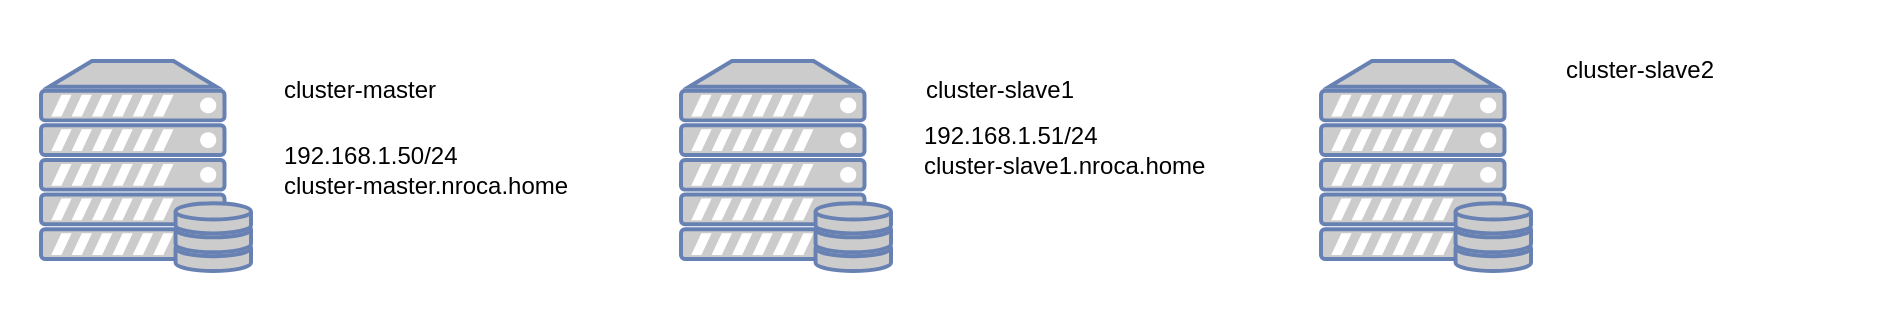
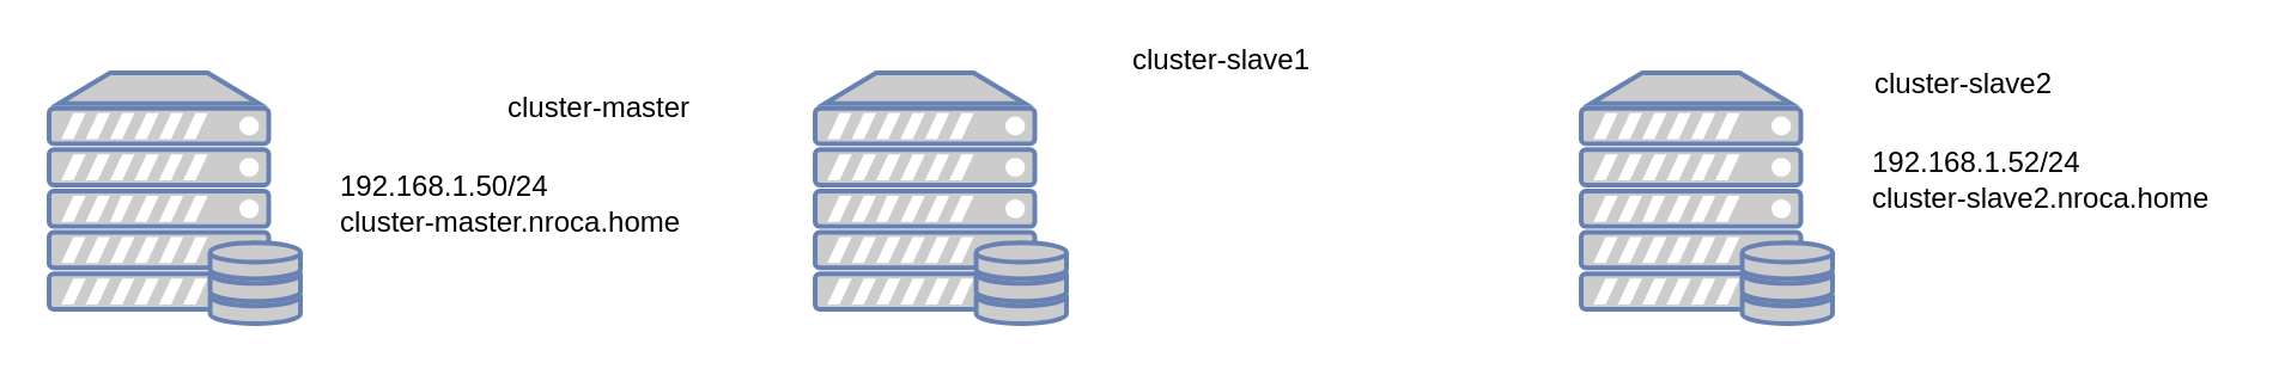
  <mxCell id="0" />
  <mxCell id="1" parent="0" />
  <mxCell id="2" value="" style="fontColor=#0066CC;verticalAlign=top;verticalLabelPosition=bottom;labelPosition=center;align=center;html=1;outlineConnect=0;fillColor=#CCCCCC;strokeColor=#6881B3;gradientColor=none;gradientDirection=north;strokeWidth=2;shape=mxgraph.networks.server_storage;" vertex="1" parent="1"><mxGeometry x="20" y="30" width="105" height="105" as="geometry" /></mxCell>
  <mxCell id="3" value="" style="fontColor=#0066CC;verticalAlign=top;verticalLabelPosition=bottom;labelPosition=center;align=center;html=1;outlineConnect=0;fillColor=#CCCCCC;strokeColor=#6881B3;gradientColor=none;gradientDirection=north;strokeWidth=2;shape=mxgraph.networks.server_storage;" vertex="1" parent="1"><mxGeometry x="340" y="30" width="105" height="105" as="geometry" /></mxCell>
  <mxCell id="4" value="" style="fontColor=#0066CC;verticalAlign=top;verticalLabelPosition=bottom;labelPosition=center;align=center;html=1;outlineConnect=0;fillColor=#CCCCCC;strokeColor=#6881B3;gradientColor=none;gradientDirection=north;strokeWidth=2;shape=mxgraph.networks.server_storage;" vertex="1" parent="1"><mxGeometry x="660" y="30" width="105" height="105" as="geometry" /></mxCell>
- <mxCell id="5" value="cluster-master" style="text;html=1;align=center;verticalAlign=middle;whiteSpace=wrap;rounded=0;" vertex="1" parent="1"><mxGeometry x="140" y="30" width="80" height="30" as="geometry" /></mxCell>
+ <mxCell id="5" value="cluster-master" style="text;html=1;align=center;verticalAlign=middle;whiteSpace=wrap;rounded=0;" vertex="1" parent="1"><mxGeometry x="210" y="30" width="80" height="30" as="geometry" /></mxCell>
  <mxCell id="6" value="192.168.1.50/24&lt;div&gt;cluster-master.nroca.home&lt;/div&gt;" style="text;html=1;align=left;verticalAlign=middle;whiteSpace=wrap;rounded=0;" vertex="1" parent="1"><mxGeometry x="140" y="70" width="150" height="30" as="geometry" /></mxCell>
- <mxCell id="7" value="cluster-slave1" style="text;html=1;align=center;verticalAlign=middle;whiteSpace=wrap;rounded=0;" vertex="1" parent="1"><mxGeometry x="460" y="30" width="80" height="30" as="geometry" /></mxCell>
- <mxCell id="8" value="192.168.1.51/24&lt;div&gt;cluster-slave1.nroca.home&lt;/div&gt;" style="text;html=1;align=left;verticalAlign=middle;whiteSpace=wrap;rounded=0;" vertex="1" parent="1"><mxGeometry x="460" y="60" width="150" height="30" as="geometry" /></mxCell>
+ <mxCell id="7" value="cluster-slave1" style="text;html=1;align=center;verticalAlign=middle;whiteSpace=wrap;rounded=0;" vertex="1" parent="1"><mxGeometry x="470" y="10" width="80" height="30" as="geometry" /></mxCell>
  <mxCell id="9" value="cluster-slave2" style="text;html=1;align=center;verticalAlign=middle;whiteSpace=wrap;rounded=0;" vertex="1" parent="1"><mxGeometry x="780" y="20" width="80" height="30" as="geometry" /></mxCell>
+ <mxCell id="10" value="192.168.1.52/24&lt;div&gt;cluster-slave2.nroca.home&lt;/div&gt;" style="text;html=1;align=left;verticalAlign=middle;whiteSpace=wrap;rounded=0;" vertex="1" parent="1"><mxGeometry x="780" y="60" width="150" height="30" as="geometry" /></mxCell>
